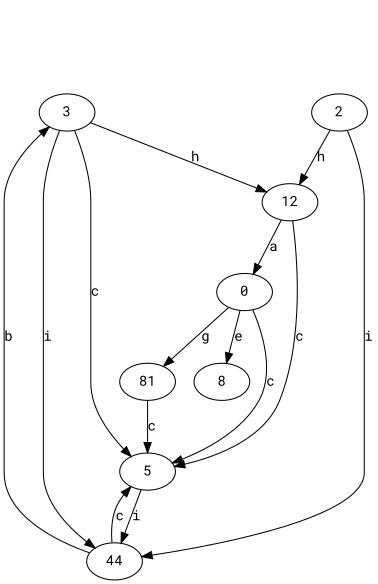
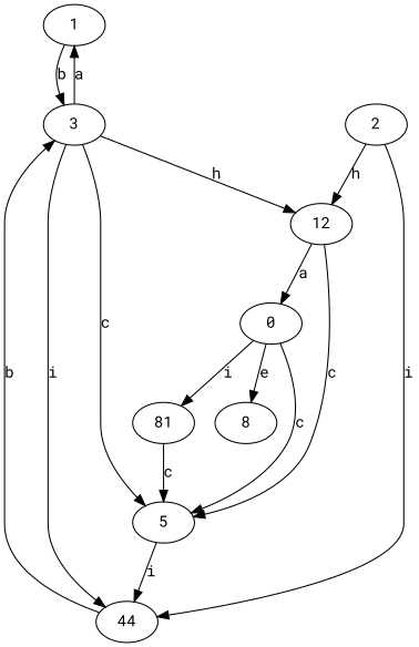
  strict digraph {
    fontname="Roboto Mono"
    node [fontname="Roboto Mono"]
    edge [fontname="Roboto Mono"]
+   1
    3
    12
    n4 [label=44]
    5
    2
    0
    n8 [label=81]
    8
+   1 -> 3 [label=b]
+   3 -> 1 [label=a]
    3 -> 12 [label=h]
    3 -> n4 [label=i]
    3 -> 5 [label=c]
    12 -> 5 [label=c]
    12 -> 0 [label=a]
    n4 -> 3 [label=b]
-   n4 -> 5 [label=c]
    5 -> n4 [label=i]
    2 -> 12 [label=h]
    2 -> n4 [label=i]
    0 -> 5 [label=c]
-   0 -> n8 [label=g]
+   0 -> n8 [label=i]
    0 -> 8 [label=e]
    n8 -> 5 [label=c]
  }
